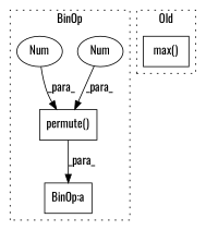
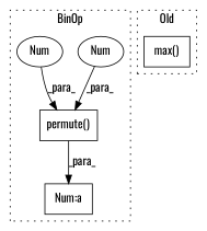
  digraph {
    fontname=Oswald
    node [a=75 fontname=Oswald l=1 shape=box]
    edge [fontname=Oswald]
    n1 [l="30,1" label="permute()" s="5785,5818"]
-   n2 [a=82 l=111 label="BinOp:a" s=5617]
+   n2 [a=82 l=111 label="Num:a" s=5617]
    n3 [a=76 label=Num s=5817 shape=ellipse]
    n4 [a=76 label=Num s=5815 shape=ellipse]
    n5 [l="9,1" label="max()" s="2832,2842"]
    subgraph cluster_1 {
      label=BinOp
      style=dotted
      n1
      n2
      n3
      n4
    }
    subgraph cluster_2 {
      label=Old
      style=dotted
      n5
    }
    n1 -> n2 [label=_para_]
    n3 -> n1 [label=_para_]
    n4 -> n1 [label=_para_]
  }
